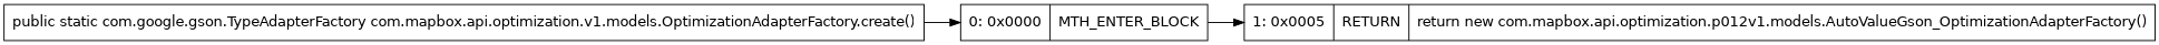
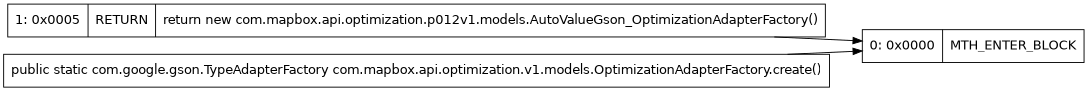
  digraph {
    rankdir=LR
    fontname="DejaVu Sans"
    node [shape=record fontname="DejaVu Sans"]
    edge [fontname="DejaVu Sans"]
    n1 [label="{0\:\ 0x0000|MTH_ENTER_BLOCK\l}"]
    n2 [label="{1\:\ 0x0005|RETURN\l|return new com.mapbox.api.optimization.p012v1.models.AutoValueGson_OptimizationAdapterFactory()\l}"]
    n3 [label="{public static com.google.gson.TypeAdapterFactory com.mapbox.api.optimization.v1.models.OptimizationAdapterFactory.create() }"]
-   n1 -> n2
+   n2 -> n1
    n3 -> n1
  }
